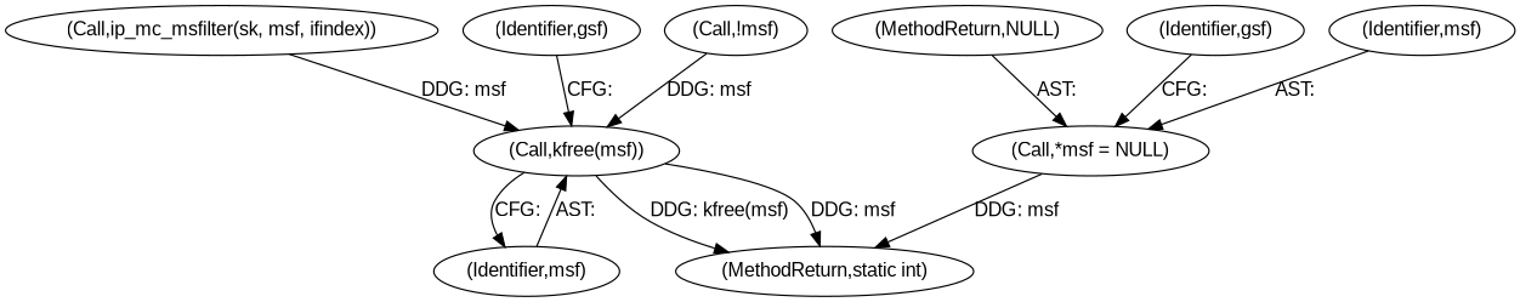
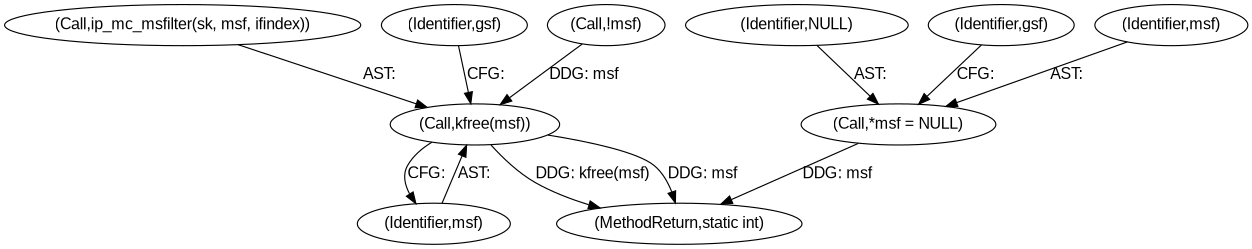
  digraph {
    fontname="Liberation Sans"
    node [fontname="Liberation Sans"]
    edge [fontname="Liberation Sans"]
    n1 [label="(Call,*msf = NULL)"]
    n2 [label="(MethodReturn,static int)"]
    n3 [label="(Call,kfree(msf))"]
    n4 [label="(Identifier,msf)"]
-   n5 [label="(MethodReturn,NULL)"]
+   n5 [label="(Identifier,NULL)"]
    n6 [label="(Identifier,gsf)"]
    n7 [label="(Call,ip_mc_msfilter(sk, msf, ifindex))"]
    n8 [label="(Identifier,gsf)"]
    n9 [label="(Identifier,msf)"]
    n10 [label="(Call,!msf)"]
    n1 -> n2 [label="DDG: msf"]
    n3 -> n2 [label="DDG: msf"]
    n3 -> n2 [label="DDG: kfree(msf)"]
    n3 -> n4 [label="CFG: "]
    n4 -> n3 [label="AST: "]
    n5 -> n1 [label="AST: "]
    n6 -> n1 [label="CFG: "]
-   n7 -> n3 [label="DDG: msf"]
+   n7 -> n3 [label="AST: "]
    n8 -> n3 [label="CFG: "]
    n9 -> n1 [label="AST: "]
    n10 -> n3 [label="DDG: msf"]
  }
